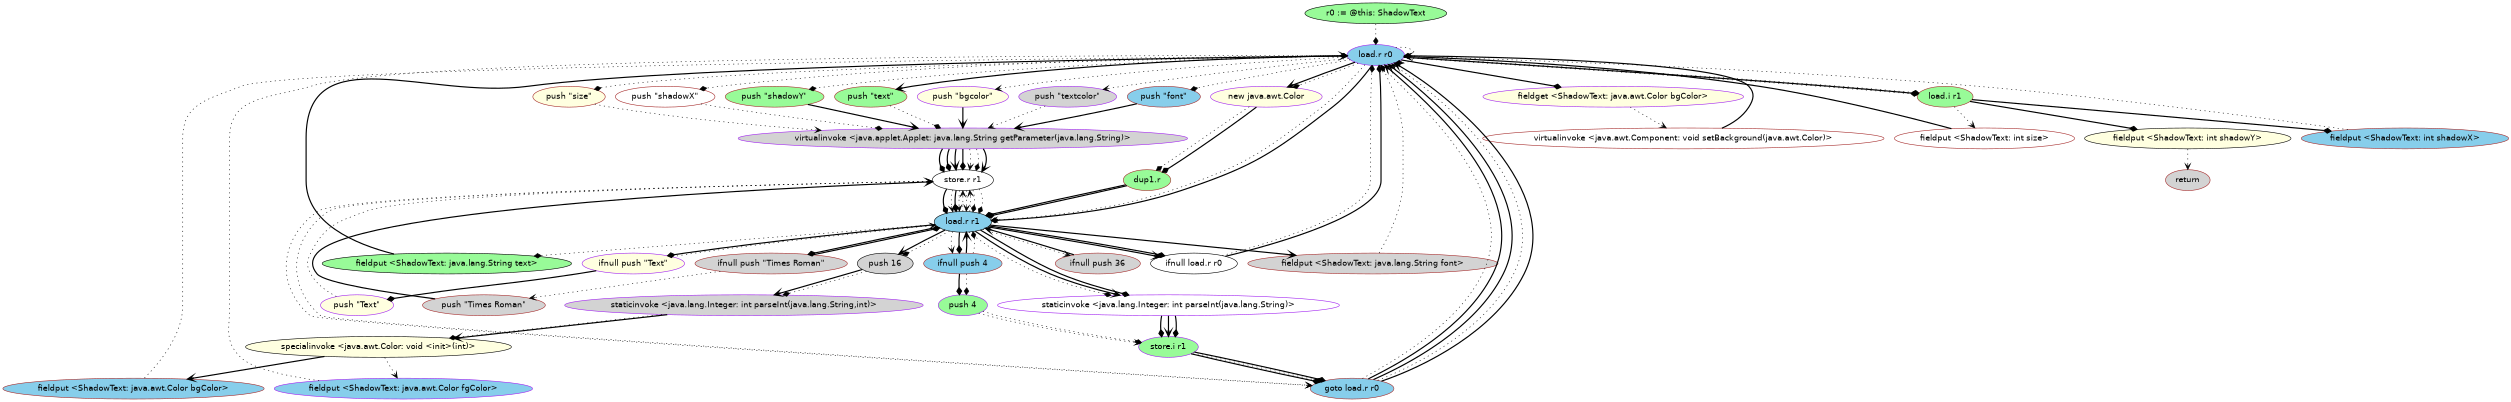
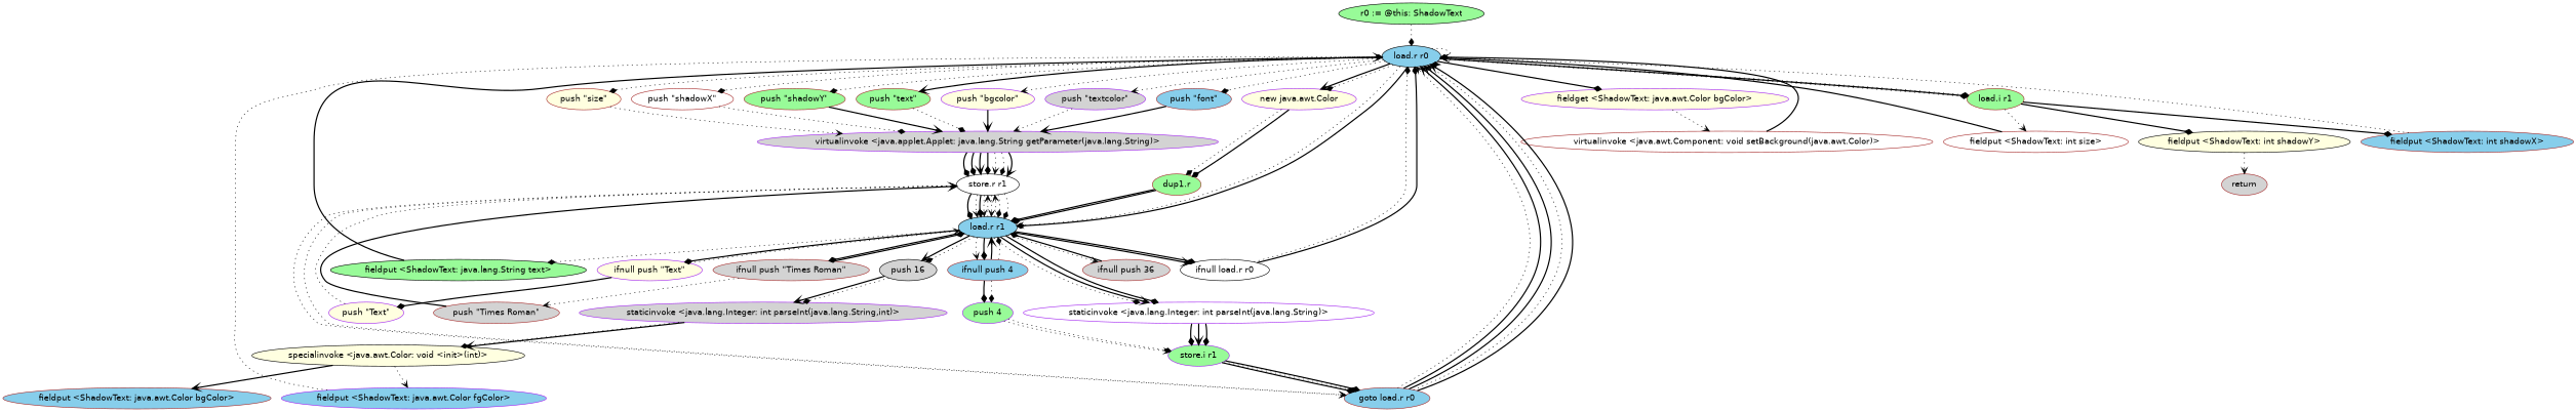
  digraph {
    fontname="DejaVu Sans"
    node [color=brown fillcolor=lightgrey fontname="DejaVu Sans" style=filled]
    edge [arrowhead=diamond fontname="DejaVu Sans" style=dotted]
    "r0 := @this: ShadowText" [color=black fillcolor=palegreen]
-   "load.r r0" [color=purple fillcolor=skyblue]
+   "load.r r0" [color=black fillcolor=skyblue]
    "push \"text\"" [fillcolor=palegreen]
    "load.r r1" [color=black fillcolor=skyblue]
    "push \"bgcolor\"" [color=purple fillcolor=lightyellow]
    "new java.awt.Color" [color=purple fillcolor=lightyellow]
    "fieldget <ShadowText: java.awt.Color bgColor>" [color=purple fillcolor=lightyellow]
    "push \"textcolor\"" [color=purple]
    "push \"font\"" [fillcolor=skyblue]
    "push \"size\"" [fillcolor=lightyellow]
    "load.i r1" [fillcolor=palegreen]
    "push \"shadowX\"" [fillcolor=white]
    "push \"shadowY\"" [fillcolor=palegreen]
    "virtualinvoke <java.applet.Applet: java.lang.String getParameter(java.lang.String)>" [color=purple]
    "store.r r1" [color=black fillcolor=white]
    "ifnull push \"Text\"" [color=purple fillcolor=lightyellow]
    "fieldput <ShadowText: java.lang.String text>" [color=black fillcolor=palegreen]
    "ifnull load.r r0" [color=black fillcolor=white]
    "push 16" [color=black]
    "ifnull push \"Times Roman\""
-   "fieldput <ShadowText: java.lang.String font>"
    "ifnull push 36"
    "staticinvoke <java.lang.Integer: int parseInt(java.lang.String)>" [color=purple fillcolor=white]
    "ifnull push 4" [fillcolor=skyblue]
    "dup1.r" [fillcolor=palegreen]
    "virtualinvoke <java.awt.Component: void setBackground(java.awt.Color)>" [fillcolor=white]
    "fieldput <ShadowText: int size>" [fillcolor=white]
    "fieldput <ShadowText: int shadowX>" [fillcolor=skyblue]
    "fieldput <ShadowText: int shadowY>" [color=black fillcolor=lightyellow]
    "goto load.r r0" [fillcolor=skyblue]
    "push \"Text\"" [color=purple fillcolor=lightyellow]
    "staticinvoke <java.lang.Integer: int parseInt(java.lang.String,int)>" [color=purple]
    "push \"Times Roman\""
    "store.i r1" [color=purple fillcolor=palegreen]
    "push 4" [color=purple fillcolor=palegreen]
    "specialinvoke <java.awt.Color: void <init>(int)>" [color=black fillcolor=lightyellow]
    "fieldput <ShadowText: java.awt.Color bgColor>" [fillcolor=skyblue]
    "fieldput <ShadowText: java.awt.Color fgColor>" [color=purple fillcolor=skyblue]
    return
    "r0 := @this: ShadowText" -> "load.r r0"
    "load.r r0" -> "load.r r0"
    "load.r r0" -> "push \"text\"" [arrowhead=vee style=bold]
    "load.r r0" -> "load.r r1" [arrowhead=vee]
    "load.r r0" -> "load.r r1" [style=bold]
    "load.r r0" -> "push \"bgcolor\"" [arrowhead=vee]
    "load.r r0" -> "new java.awt.Color" [arrowhead=vee style=bold]
    "load.r r0" -> "new java.awt.Color"
    "load.r r0" -> "fieldget <ShadowText: java.awt.Color bgColor>" [style=bold]
    "load.r r0" -> "push \"textcolor\"" [arrowhead=vee]
    "load.r r0" -> "push \"font\""
    "load.r r0" -> "push \"size\""
    "load.r r0" -> "load.i r1"
    "load.r r0" -> "load.i r1" [style=bold]
    "load.r r0" -> "load.i r1"
    "load.r r0" -> "push \"shadowX\""
    "load.r r0" -> "push \"shadowY\""
    "push \"text\"" -> "virtualinvoke <java.applet.Applet: java.lang.String getParameter(java.lang.String)>"
    "load.r r1" -> "store.r r1" [arrowhead=vee]
    "load.r r1" -> "store.r r1" [arrowhead=vee]
    "load.r r1" -> "ifnull push \"Text\"" [style=bold]
    "load.r r1" -> "fieldput <ShadowText: java.lang.String text>"
    "load.r r1" -> "ifnull load.r r0" [arrowhead=vee style=bold]
    "load.r r1" -> "ifnull load.r r0" [style=bold]
    "load.r r1" -> "push 16" [arrowhead=vee style=bold]
    "load.r r1" -> "push 16"
    "load.r r1" -> "ifnull push \"Times Roman\"" [style=bold]
-   "load.r r1" -> "fieldput <ShadowText: java.lang.String font>" [arrowhead=vee style=bold]
    "load.r r1" -> "ifnull push 36" [arrowhead=vee]
    "load.r r1" -> "staticinvoke <java.lang.Integer: int parseInt(java.lang.String)>"
    "load.r r1" -> "staticinvoke <java.lang.Integer: int parseInt(java.lang.String)>" [arrowhead=vee style=bold]
    "load.r r1" -> "staticinvoke <java.lang.Integer: int parseInt(java.lang.String)>" [style=bold]
    "load.r r1" -> "ifnull push 4" [arrowhead=vee]
    "load.r r1" -> "ifnull push 4" [style=bold]
    "push \"bgcolor\"" -> "virtualinvoke <java.applet.Applet: java.lang.String getParameter(java.lang.String)>" [arrowhead=vee style=bold]
    "new java.awt.Color" -> "dup1.r"
    "new java.awt.Color" -> "dup1.r" [style=bold]
    "fieldget <ShadowText: java.awt.Color bgColor>" -> "virtualinvoke <java.awt.Component: void setBackground(java.awt.Color)>" [arrowhead=vee]
    "push \"textcolor\"" -> "virtualinvoke <java.applet.Applet: java.lang.String getParameter(java.lang.String)>" [arrowhead=vee]
    "push \"font\"" -> "virtualinvoke <java.applet.Applet: java.lang.String getParameter(java.lang.String)>" [arrowhead=vee style=bold]
    "push \"size\"" -> "virtualinvoke <java.applet.Applet: java.lang.String getParameter(java.lang.String)>" [arrowhead=vee]
    "load.i r1" -> "fieldput <ShadowText: int size>" [arrowhead=vee]
    "load.i r1" -> "fieldput <ShadowText: int shadowX>" [style=bold]
    "load.i r1" -> "fieldput <ShadowText: int shadowY>" [style=bold]
    "push \"shadowX\"" -> "virtualinvoke <java.applet.Applet: java.lang.String getParameter(java.lang.String)>"
    "push \"shadowY\"" -> "virtualinvoke <java.applet.Applet: java.lang.String getParameter(java.lang.String)>" [arrowhead=vee style=bold]
    "virtualinvoke <java.applet.Applet: java.lang.String getParameter(java.lang.String)>" -> "store.r r1" [style=bold]
    "virtualinvoke <java.applet.Applet: java.lang.String getParameter(java.lang.String)>" -> "store.r r1" [style=bold]
    "virtualinvoke <java.applet.Applet: java.lang.String getParameter(java.lang.String)>" -> "store.r r1" [arrowhead=vee style=bold]
    "virtualinvoke <java.applet.Applet: java.lang.String getParameter(java.lang.String)>" -> "store.r r1" [style=bold]
    "virtualinvoke <java.applet.Applet: java.lang.String getParameter(java.lang.String)>" -> "store.r r1" [arrowhead=vee]
    "virtualinvoke <java.applet.Applet: java.lang.String getParameter(java.lang.String)>" -> "store.r r1"
    "virtualinvoke <java.applet.Applet: java.lang.String getParameter(java.lang.String)>" -> "store.r r1" [arrowhead=vee style=bold]
    "store.r r1" -> "load.r r1" [style=bold]
    "store.r r1" -> "load.r r1" [arrowhead=vee]
    "store.r r1" -> "load.r r1" [arrowhead=vee]
    "store.r r1" -> "load.r r1" [arrowhead=vee]
    "store.r r1" -> "load.r r1"
    "store.r r1" -> "load.r r1"
    "store.r r1" -> "load.r r1" [style=bold]
    "store.r r1" -> "goto load.r r0" [arrowhead=vee]
    "store.r r1" -> "goto load.r r0" [arrowhead=vee]
    "ifnull push \"Text\"" -> "load.r r1" [arrowhead=vee]
    "ifnull push \"Text\"" -> "push \"Text\"" [style=bold]
    "fieldput <ShadowText: java.lang.String text>" -> "load.r r0" [arrowhead=vee style=bold]
    "ifnull load.r r0" -> "load.r r0"
    "ifnull load.r r0" -> "load.r r0" [style=bold]
    "push 16" -> "staticinvoke <java.lang.Integer: int parseInt(java.lang.String,int)>" [arrowhead=vee style=bold]
    "push 16" -> "staticinvoke <java.lang.Integer: int parseInt(java.lang.String,int)>"
    "ifnull push \"Times Roman\"" -> "load.r r1" [style=bold]
    "ifnull push \"Times Roman\"" -> "push \"Times Roman\"" [arrowhead=vee]
-   "fieldput <ShadowText: java.lang.String font>" -> "load.r r0"
-   "ifnull push 36" -> "load.r r1" [arrowhead=vee style=bold]
+   "ifnull push 36" -> "load.r r1" [style=bold]
    "staticinvoke <java.lang.Integer: int parseInt(java.lang.String)>" -> "store.i r1" [style=bold]
    "staticinvoke <java.lang.Integer: int parseInt(java.lang.String)>" -> "store.i r1" [arrowhead=vee style=bold]
    "staticinvoke <java.lang.Integer: int parseInt(java.lang.String)>" -> "store.i r1" [style=bold]
    "ifnull push 4" -> "load.r r1" [arrowhead=vee style=bold]
    "ifnull push 4" -> "load.r r1"
    "ifnull push 4" -> "push 4" [style=bold]
    "ifnull push 4" -> "push 4"
    "dup1.r" -> "load.r r1" [style=bold]
    "dup1.r" -> "load.r r1" [style=bold]
    "virtualinvoke <java.awt.Component: void setBackground(java.awt.Color)>" -> "load.r r0" [style=bold]
    "fieldput <ShadowText: int size>" -> "load.r r0" [arrowhead=vee style=bold]
    "fieldput <ShadowText: int shadowX>" -> "load.r r0" [arrowhead=vee]
    "fieldput <ShadowText: int shadowY>" -> return [arrowhead=vee]
    "goto load.r r0" -> "load.r r0" [arrowhead=vee]
    "goto load.r r0" -> "load.r r0" [arrowhead=vee style=bold]
    "goto load.r r0" -> "load.r r0" [arrowhead=vee style=bold]
    "goto load.r r0" -> "load.r r0" [arrowhead=vee]
    "goto load.r r0" -> "load.r r0" [arrowhead=vee style=bold]
    "push \"Text\"" -> "store.r r1" [arrowhead=vee]
    "staticinvoke <java.lang.Integer: int parseInt(java.lang.String,int)>" -> "specialinvoke <java.awt.Color: void <init>(int)>"
    "staticinvoke <java.lang.Integer: int parseInt(java.lang.String,int)>" -> "specialinvoke <java.awt.Color: void <init>(int)>" [arrowhead=vee style=bold]
    "push \"Times Roman\"" -> "store.r r1" [arrowhead=vee style=bold]
    "store.i r1" -> "goto load.r r0" [style=bold]
    "store.i r1" -> "goto load.r r0"
    "store.i r1" -> "goto load.r r0" [style=bold]
    "push 4" -> "store.i r1" [arrowhead=vee]
    "push 4" -> "store.i r1"
    "specialinvoke <java.awt.Color: void <init>(int)>" -> "fieldput <ShadowText: java.awt.Color bgColor>" [arrowhead=vee style=bold]
    "specialinvoke <java.awt.Color: void <init>(int)>" -> "fieldput <ShadowText: java.awt.Color fgColor>" [arrowhead=vee]
-   "fieldput <ShadowText: java.awt.Color bgColor>" -> "load.r r0"
    "fieldput <ShadowText: java.awt.Color fgColor>" -> "load.r r0"
  }
